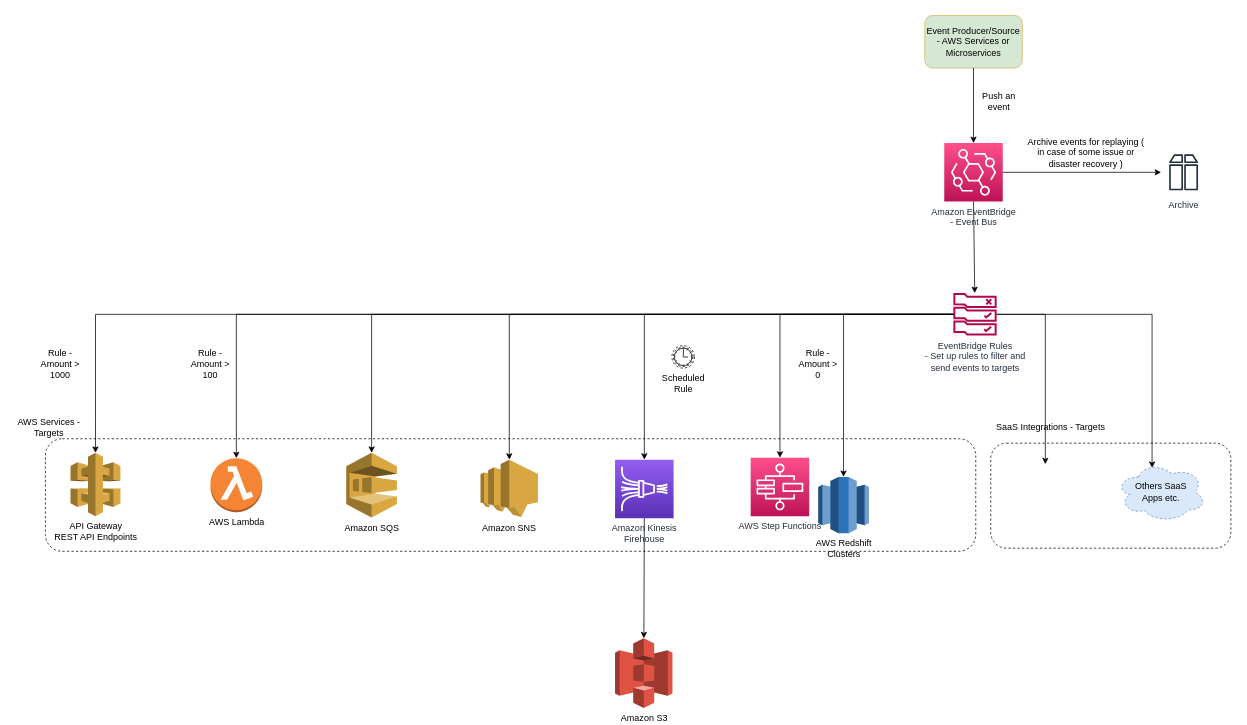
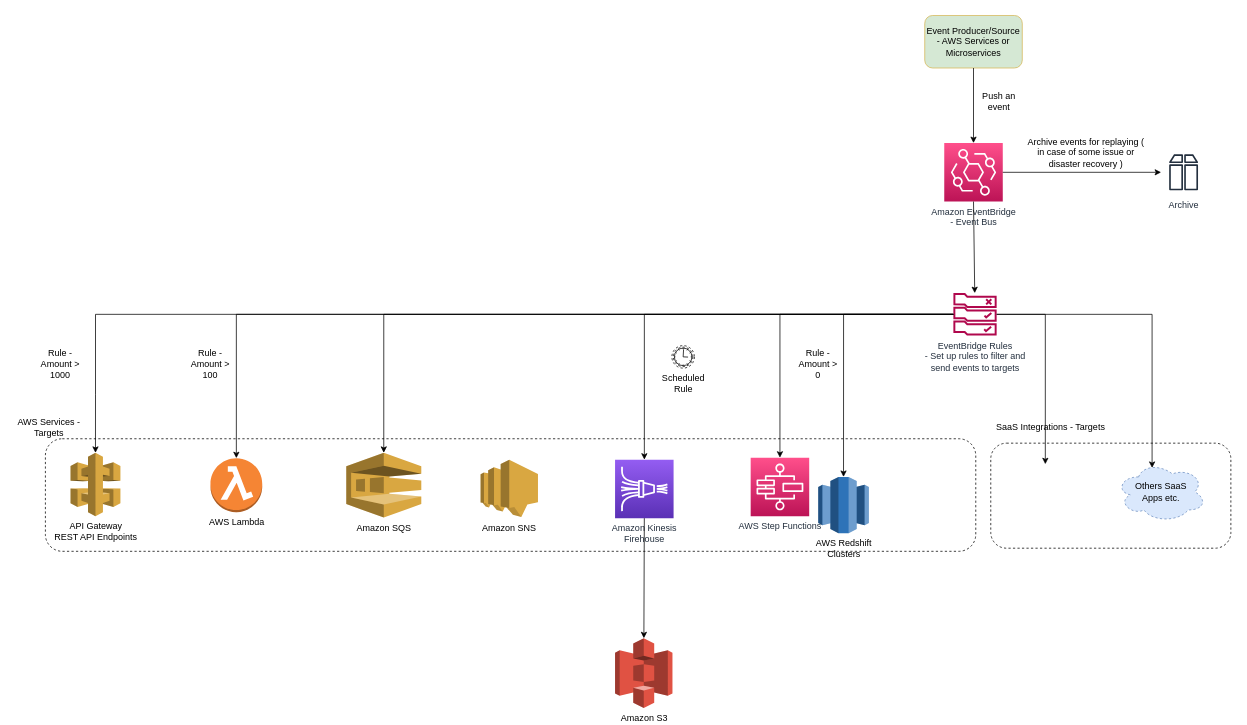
  <mxCell id="0" />
  <mxCell id="1" parent="0" />
  <mxCell id="2" value="" style="rounded=1;whiteSpace=wrap;html=1;dashed=1;" parent="1" vertex="1"><mxGeometry x="1320" y="590" width="320" height="140" as="geometry" /></mxCell>
  <mxCell id="3" value="" style="rounded=1;whiteSpace=wrap;html=1;dashed=1;" parent="1" vertex="1"><mxGeometry x="60" y="584.13" width="1240" height="150" as="geometry" /></mxCell>
  <mxCell id="4" value="Event Producer/Source&lt;br&gt;- AWS Services or Microservices" style="rounded=1;whiteSpace=wrap;html=1;fillColor=#d5e8d4;strokeColor=#d6b656;" parent="1" vertex="1"><mxGeometry x="1232" y="20" width="130" height="70" as="geometry" /></mxCell>
  <mxCell id="5" value="Amazon EventBridge &lt;br&gt;- Event Bus" style="sketch=0;points=[[0,0,0],[0.25,0,0],[0.5,0,0],[0.75,0,0],[1,0,0],[0,1,0],[0.25,1,0],[0.5,1,0],[0.75,1,0],[1,1,0],[0,0.25,0],[0,0.5,0],[0,0.75,0],[1,0.25,0],[1,0.5,0],[1,0.75,0]];outlineConnect=0;fontColor=#232F3E;gradientColor=#FF4F8B;gradientDirection=north;fillColor=#BC1356;strokeColor=#ffffff;dashed=0;verticalLabelPosition=bottom;verticalAlign=top;align=center;html=1;fontSize=12;fontStyle=0;aspect=fixed;shape=mxgraph.aws4.resourceIcon;resIcon=mxgraph.aws4.eventbridge;" parent="1" vertex="1"><mxGeometry x="1258" y="190" width="78" height="78" as="geometry" /></mxCell>
  <mxCell id="6" value="" style="endArrow=classic;html=1;rounded=0;exitX=0.5;exitY=1;exitDx=0;exitDy=0;entryX=0.5;entryY=0;entryDx=0;entryDy=0;entryPerimeter=0;" parent="1" source="4" target="5" edge="1"><mxGeometry width="50" height="50" relative="1" as="geometry"><mxPoint x="1307" y="270" as="sourcePoint" /><mxPoint x="1357" y="220" as="targetPoint" /></mxGeometry></mxCell>
  <mxCell id="7" value="EventBridge Rules&lt;br&gt;- Set up rules to filter and &lt;br&gt;send events to targets" style="sketch=0;outlineConnect=0;fontColor=#232F3E;gradientColor=none;fillColor=#B0084D;strokeColor=none;dashed=0;verticalLabelPosition=bottom;verticalAlign=top;align=center;html=1;fontSize=12;fontStyle=0;aspect=fixed;pointerEvents=1;shape=mxgraph.aws4.rule_2;" parent="1" vertex="1"><mxGeometry x="1270" y="390" width="58" height="56.51" as="geometry" /></mxCell>
  <mxCell id="8" value="" style="endArrow=classic;html=1;rounded=0;exitX=0.5;exitY=1;exitDx=0;exitDy=0;exitPerimeter=0;" parent="1" source="5" target="7" edge="1"><mxGeometry width="50" height="50" relative="1" as="geometry"><mxPoint x="500" y="270" as="sourcePoint" /><mxPoint x="550" y="220" as="targetPoint" /></mxGeometry></mxCell>
  <mxCell id="9" value="Push an event" style="text;html=1;strokeColor=none;fillColor=none;align=center;verticalAlign=middle;whiteSpace=wrap;rounded=0;" parent="1" vertex="1"><mxGeometry x="1293" y="120" width="76" height="30" as="geometry" /></mxCell>
  <mxCell id="10" value="AWS Lambda" style="outlineConnect=0;dashed=0;verticalLabelPosition=bottom;verticalAlign=top;align=center;html=1;shape=mxgraph.aws3.lambda_function;fillColor=#F58534;gradientColor=none;" parent="1" vertex="1"><mxGeometry x="280" y="610" width="69" height="72" as="geometry" /></mxCell>
  <mxCell id="11" value="" style="endArrow=classic;html=1;rounded=0;entryX=0.5;entryY=0;entryDx=0;entryDy=0;entryPerimeter=0;edgeStyle=orthogonalEdgeStyle;" parent="1" source="7" target="10" edge="1"><mxGeometry width="50" height="50" relative="1" as="geometry"><mxPoint x="500" y="480" as="sourcePoint" /><mxPoint x="490" y="670" as="targetPoint" /></mxGeometry></mxCell>
  <mxCell id="12" value="" style="endArrow=classic;html=1;rounded=0;edgeStyle=orthogonalEdgeStyle;" parent="1" source="7" target="14" edge="1"><mxGeometry width="50" height="50" relative="1" as="geometry"><mxPoint x="500" y="480" as="sourcePoint" /><mxPoint x="490" y="604" as="targetPoint" /></mxGeometry></mxCell>
  <mxCell id="13" value="Amazon SNS" style="outlineConnect=0;dashed=0;verticalLabelPosition=bottom;verticalAlign=top;align=center;html=1;shape=mxgraph.aws3.sns;fillColor=#D9A741;gradientColor=none;" parent="1" vertex="1"><mxGeometry x="640" y="612" width="76.5" height="76.5" as="geometry" /></mxCell>
- <mxCell id="14" value="Amazon SQS" style="outlineConnect=0;dashed=0;verticalLabelPosition=bottom;verticalAlign=top;align=center;html=1;shape=mxgraph.aws3.sqs;fillColor=#D9A741;gradientColor=none;" parent="1" vertex="1"><mxGeometry x="461" y="602.88" width="67.5" height="86.25" as="geometry" /></mxCell>
- <mxCell id="15" value="" style="endArrow=classic;html=1;rounded=0;entryX=0.5;entryY=0;entryDx=0;entryDy=0;entryPerimeter=0;edgeStyle=orthogonalEdgeStyle;" parent="1" source="7" target="13" edge="1"><mxGeometry width="50" height="50" relative="1" as="geometry"><mxPoint x="500" y="480" as="sourcePoint" /><mxPoint x="550" y="430" as="targetPoint" /></mxGeometry></mxCell>
+ <mxCell id="14" value="Amazon SQS" style="outlineConnect=0;dashed=0;verticalLabelPosition=bottom;verticalAlign=top;align=center;html=1;shape=mxgraph.aws3.sqs;fillColor=#D9A741;gradientColor=none;" parent="1" vertex="1"><mxGeometry x="461" y="602.88" width="100" height="86.25" as="geometry" /></mxCell>
  <mxCell id="16" value="" style="endArrow=classic;html=1;rounded=0;edgeStyle=orthogonalEdgeStyle;entryX=0.4;entryY=0.1;entryDx=0;entryDy=0;entryPerimeter=0;" parent="1" source="7" edge="1" target="37"><mxGeometry width="50" height="50" relative="1" as="geometry"><mxPoint x="680" y="600" as="sourcePoint" /><mxPoint x="1850" y="625.63" as="targetPoint" /></mxGeometry></mxCell>
  <mxCell id="17" value="API Gateway &lt;br&gt;REST API Endpoints" style="outlineConnect=0;dashed=0;verticalLabelPosition=bottom;verticalAlign=top;align=center;html=1;shape=mxgraph.aws3.api_gateway;fillColor=#D9A741;gradientColor=none;" parent="1" vertex="1"><mxGeometry x="93.5" y="602.88" width="66.5" height="84.5" as="geometry" /></mxCell>
  <mxCell id="18" value="" style="endArrow=classic;html=1;rounded=0;entryX=0.5;entryY=0;entryDx=0;entryDy=0;entryPerimeter=0;edgeStyle=orthogonalEdgeStyle;" parent="1" source="7" target="17" edge="1"><mxGeometry width="50" height="50" relative="1" as="geometry"><mxPoint x="500" y="530" as="sourcePoint" /><mxPoint x="550" y="480" as="targetPoint" /></mxGeometry></mxCell>
  <mxCell id="19" value="AWS Services - Targets" style="text;html=1;strokeColor=none;fillColor=none;align=center;verticalAlign=middle;whiteSpace=wrap;rounded=0;dashed=1;" parent="1" vertex="1"><mxGeometry x="20" y="554.13" width="90" height="30" as="geometry" /></mxCell>
  <mxCell id="20" value="Rule - Amount &amp;gt; 100" style="text;html=1;strokeColor=none;fillColor=none;align=center;verticalAlign=middle;whiteSpace=wrap;rounded=0;dashed=1;" parent="1" vertex="1"><mxGeometry x="250" y="470" width="60" height="30" as="geometry" /></mxCell>
  <mxCell id="21" value="Rule - Amount &amp;gt; 0" style="text;html=1;strokeColor=none;fillColor=none;align=center;verticalAlign=middle;whiteSpace=wrap;rounded=0;dashed=1;" parent="1" vertex="1"><mxGeometry x="1060" y="470" width="60" height="30" as="geometry" /></mxCell>
  <mxCell id="22" value="Rule - Amount &amp;gt; 1000" style="text;html=1;strokeColor=none;fillColor=none;align=center;verticalAlign=middle;whiteSpace=wrap;rounded=0;dashed=1;" parent="1" vertex="1"><mxGeometry x="50" y="470" width="60" height="30" as="geometry" /></mxCell>
  <mxCell id="23" value="Archive" style="sketch=0;outlineConnect=0;fontColor=#232F3E;gradientColor=none;strokeColor=#232F3E;fillColor=#ffffff;dashed=0;verticalLabelPosition=bottom;verticalAlign=top;align=center;html=1;fontSize=12;fontStyle=0;aspect=fixed;shape=mxgraph.aws4.resourceIcon;resIcon=mxgraph.aws4.archive;" parent="1" vertex="1"><mxGeometry x="1547" y="199" width="60" height="60" as="geometry" /></mxCell>
  <mxCell id="24" value="" style="endArrow=classic;html=1;rounded=0;exitX=1;exitY=0.5;exitDx=0;exitDy=0;exitPerimeter=0;" parent="1" source="5" target="23" edge="1"><mxGeometry width="50" height="50" relative="1" as="geometry"><mxPoint x="1217" y="390" as="sourcePoint" /><mxPoint x="1267" y="340" as="targetPoint" /></mxGeometry></mxCell>
  <mxCell id="25" value="Archive events for replaying ( in case of some issue or disaster recovery )" style="text;html=1;strokeColor=none;fillColor=none;align=center;verticalAlign=middle;whiteSpace=wrap;rounded=0;" parent="1" vertex="1"><mxGeometry x="1362" y="188" width="170" height="30" as="geometry" /></mxCell>
  <mxCell id="26" value="Amazon S3" style="outlineConnect=0;dashed=0;verticalLabelPosition=bottom;verticalAlign=top;align=center;html=1;shape=mxgraph.aws3.s3;fillColor=#E05243;gradientColor=none;" parent="1" vertex="1"><mxGeometry x="819.25" y="850" width="76.5" height="93" as="geometry" /></mxCell>
  <mxCell id="27" value="Amazon Kinesis &lt;br&gt;Firehouse" style="sketch=0;points=[[0,0,0],[0.25,0,0],[0.5,0,0],[0.75,0,0],[1,0,0],[0,1,0],[0.25,1,0],[0.5,1,0],[0.75,1,0],[1,1,0],[0,0.25,0],[0,0.5,0],[0,0.75,0],[1,0.25,0],[1,0.5,0],[1,0.75,0]];outlineConnect=0;fontColor=#232F3E;gradientColor=#945DF2;gradientDirection=north;fillColor=#5A30B5;strokeColor=#ffffff;dashed=0;verticalLabelPosition=bottom;verticalAlign=top;align=center;html=1;fontSize=12;fontStyle=0;aspect=fixed;shape=mxgraph.aws4.resourceIcon;resIcon=mxgraph.aws4.kinesis_data_firehose;" parent="1" vertex="1"><mxGeometry x="819.25" y="612" width="78" height="78" as="geometry" /></mxCell>
  <mxCell id="28" value="" style="endArrow=classic;html=1;rounded=0;exitX=0.5;exitY=1;exitDx=0;exitDy=0;exitPerimeter=0;" parent="1" source="27" target="26" edge="1"><mxGeometry width="50" height="50" relative="1" as="geometry"><mxPoint x="800" y="830" as="sourcePoint" /><mxPoint x="850" y="780" as="targetPoint" /></mxGeometry></mxCell>
  <mxCell id="29" value="" style="endArrow=classic;html=1;rounded=0;edgeStyle=orthogonalEdgeStyle;" parent="1" source="7" target="27" edge="1"><mxGeometry width="50" height="50" relative="1" as="geometry"><mxPoint x="800" y="650" as="sourcePoint" /><mxPoint x="858.25" y="613.13" as="targetPoint" /></mxGeometry></mxCell>
  <mxCell id="30" value="Scheduled &lt;br&gt;Rule" style="points=[[0.145,0.145,0],[0.5,0,0],[0.855,0.145,0],[1,0.5,0],[0.855,0.855,0],[0.5,1,0],[0.145,0.855,0],[0,0.5,0]];shape=mxgraph.bpmn.event;html=1;verticalLabelPosition=bottom;labelBackgroundColor=#ffffff;verticalAlign=top;align=center;perimeter=ellipsePerimeter;outlineConnect=0;aspect=fixed;outline=boundNonint;symbol=timer;" parent="1" vertex="1"><mxGeometry x="895" y="460" width="30" height="30" as="geometry" /></mxCell>
  <mxCell id="31" value="AWS Redshift &lt;br&gt;Clusters" style="outlineConnect=0;dashed=0;verticalLabelPosition=bottom;verticalAlign=top;align=center;html=1;shape=mxgraph.aws3.redshift;fillColor=#2E73B8;gradientColor=none;" parent="1" vertex="1"><mxGeometry x="1090" y="635" width="67.5" height="75" as="geometry" /></mxCell>
  <mxCell id="32" value="" style="endArrow=classic;html=1;rounded=0;entryX=0.5;entryY=0;entryDx=0;entryDy=0;entryPerimeter=0;edgeStyle=orthogonalEdgeStyle;" parent="1" source="7" target="31" edge="1"><mxGeometry width="50" height="50" relative="1" as="geometry"><mxPoint x="840" y="630" as="sourcePoint" /><mxPoint x="890" y="580" as="targetPoint" /></mxGeometry></mxCell>
  <mxCell id="33" value="AWS Step Functions" style="sketch=0;points=[[0,0,0],[0.25,0,0],[0.5,0,0],[0.75,0,0],[1,0,0],[0,1,0],[0.25,1,0],[0.5,1,0],[0.75,1,0],[1,1,0],[0,0.25,0],[0,0.5,0],[0,0.75,0],[1,0.25,0],[1,0.5,0],[1,0.75,0]];outlineConnect=0;fontColor=#232F3E;gradientColor=#FF4F8B;gradientDirection=north;fillColor=#BC1356;strokeColor=#ffffff;dashed=0;verticalLabelPosition=bottom;verticalAlign=top;align=center;html=1;fontSize=12;fontStyle=0;aspect=fixed;shape=mxgraph.aws4.resourceIcon;resIcon=mxgraph.aws4.step_functions;" parent="1" vertex="1"><mxGeometry x="1000" y="609.38" width="78" height="78" as="geometry" /></mxCell>
  <mxCell id="34" value="" style="endArrow=classic;html=1;rounded=0;entryX=0.5;entryY=0;entryDx=0;entryDy=0;entryPerimeter=0;edgeStyle=orthogonalEdgeStyle;" parent="1" source="7" target="33" edge="1"><mxGeometry width="50" height="50" relative="1" as="geometry"><mxPoint x="1110" y="630" as="sourcePoint" /><mxPoint x="1160" y="580" as="targetPoint" /></mxGeometry></mxCell>
  <mxCell id="35" value="" style="shape=image;imageAspect=0;aspect=fixed;verticalLabelPosition=bottom;verticalAlign=top;image=https://1000logos.net/wp-content/uploads/2020/08/Shopify-Logo.png;" parent="1" vertex="1"><mxGeometry x="1340" y="618.06" width="105.39" height="65.87" as="geometry" /></mxCell>
  <mxCell id="36" value="SaaS Integrations - Targets" style="text;html=1;strokeColor=none;fillColor=none;align=center;verticalAlign=middle;whiteSpace=wrap;rounded=0;dashed=1;" parent="1" vertex="1"><mxGeometry x="1320" y="554.13" width="160" height="30" as="geometry" /></mxCell>
  <mxCell id="37" value="Others SaaS &lt;br&gt;Apps etc." style="ellipse;shape=cloud;whiteSpace=wrap;html=1;dashed=1;fillColor=#dae8fc;strokeColor=#6c8ebf;" parent="1" vertex="1"><mxGeometry x="1487" y="615" width="120" height="80" as="geometry" /></mxCell>
  <mxCell id="38" value="" style="endArrow=classic;html=1;rounded=0;entryX=0.5;entryY=0;entryDx=0;entryDy=0;edgeStyle=orthogonalEdgeStyle;" parent="1" source="7" target="35" edge="1"><mxGeometry width="50" height="50" relative="1" as="geometry"><mxPoint x="1170" y="450" as="sourcePoint" /><mxPoint x="1160" y="630" as="targetPoint" /></mxGeometry></mxCell>
